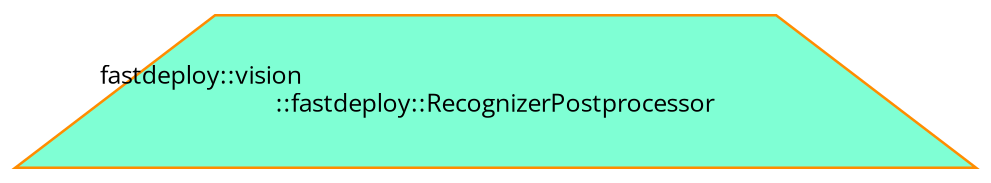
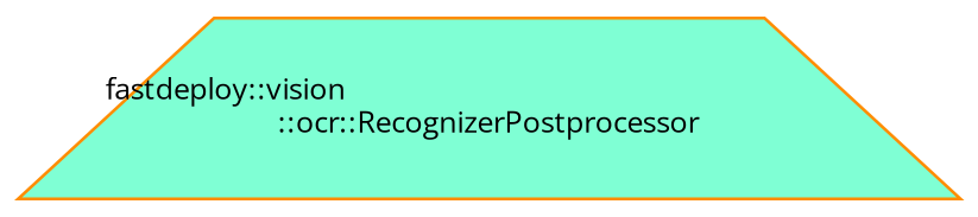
  digraph {
    rankdir=LR
    fontname="Open Sans"
-   n1 [color=darkorange fillcolor=aquamarine fontname="Open Sans" fontsize=10 height=0.2 label="fastdeploy::vision\l::fastdeploy::RecognizerPostprocessor" shape=trapezium style=filled width=0.4]
+   n1 [color=darkorange fillcolor=aquamarine fontname="Open Sans" fontsize=10 height=0.2 label="fastdeploy::vision\l::ocr::RecognizerPostprocessor" shape=trapezium style=filled width=0.4]
  }
